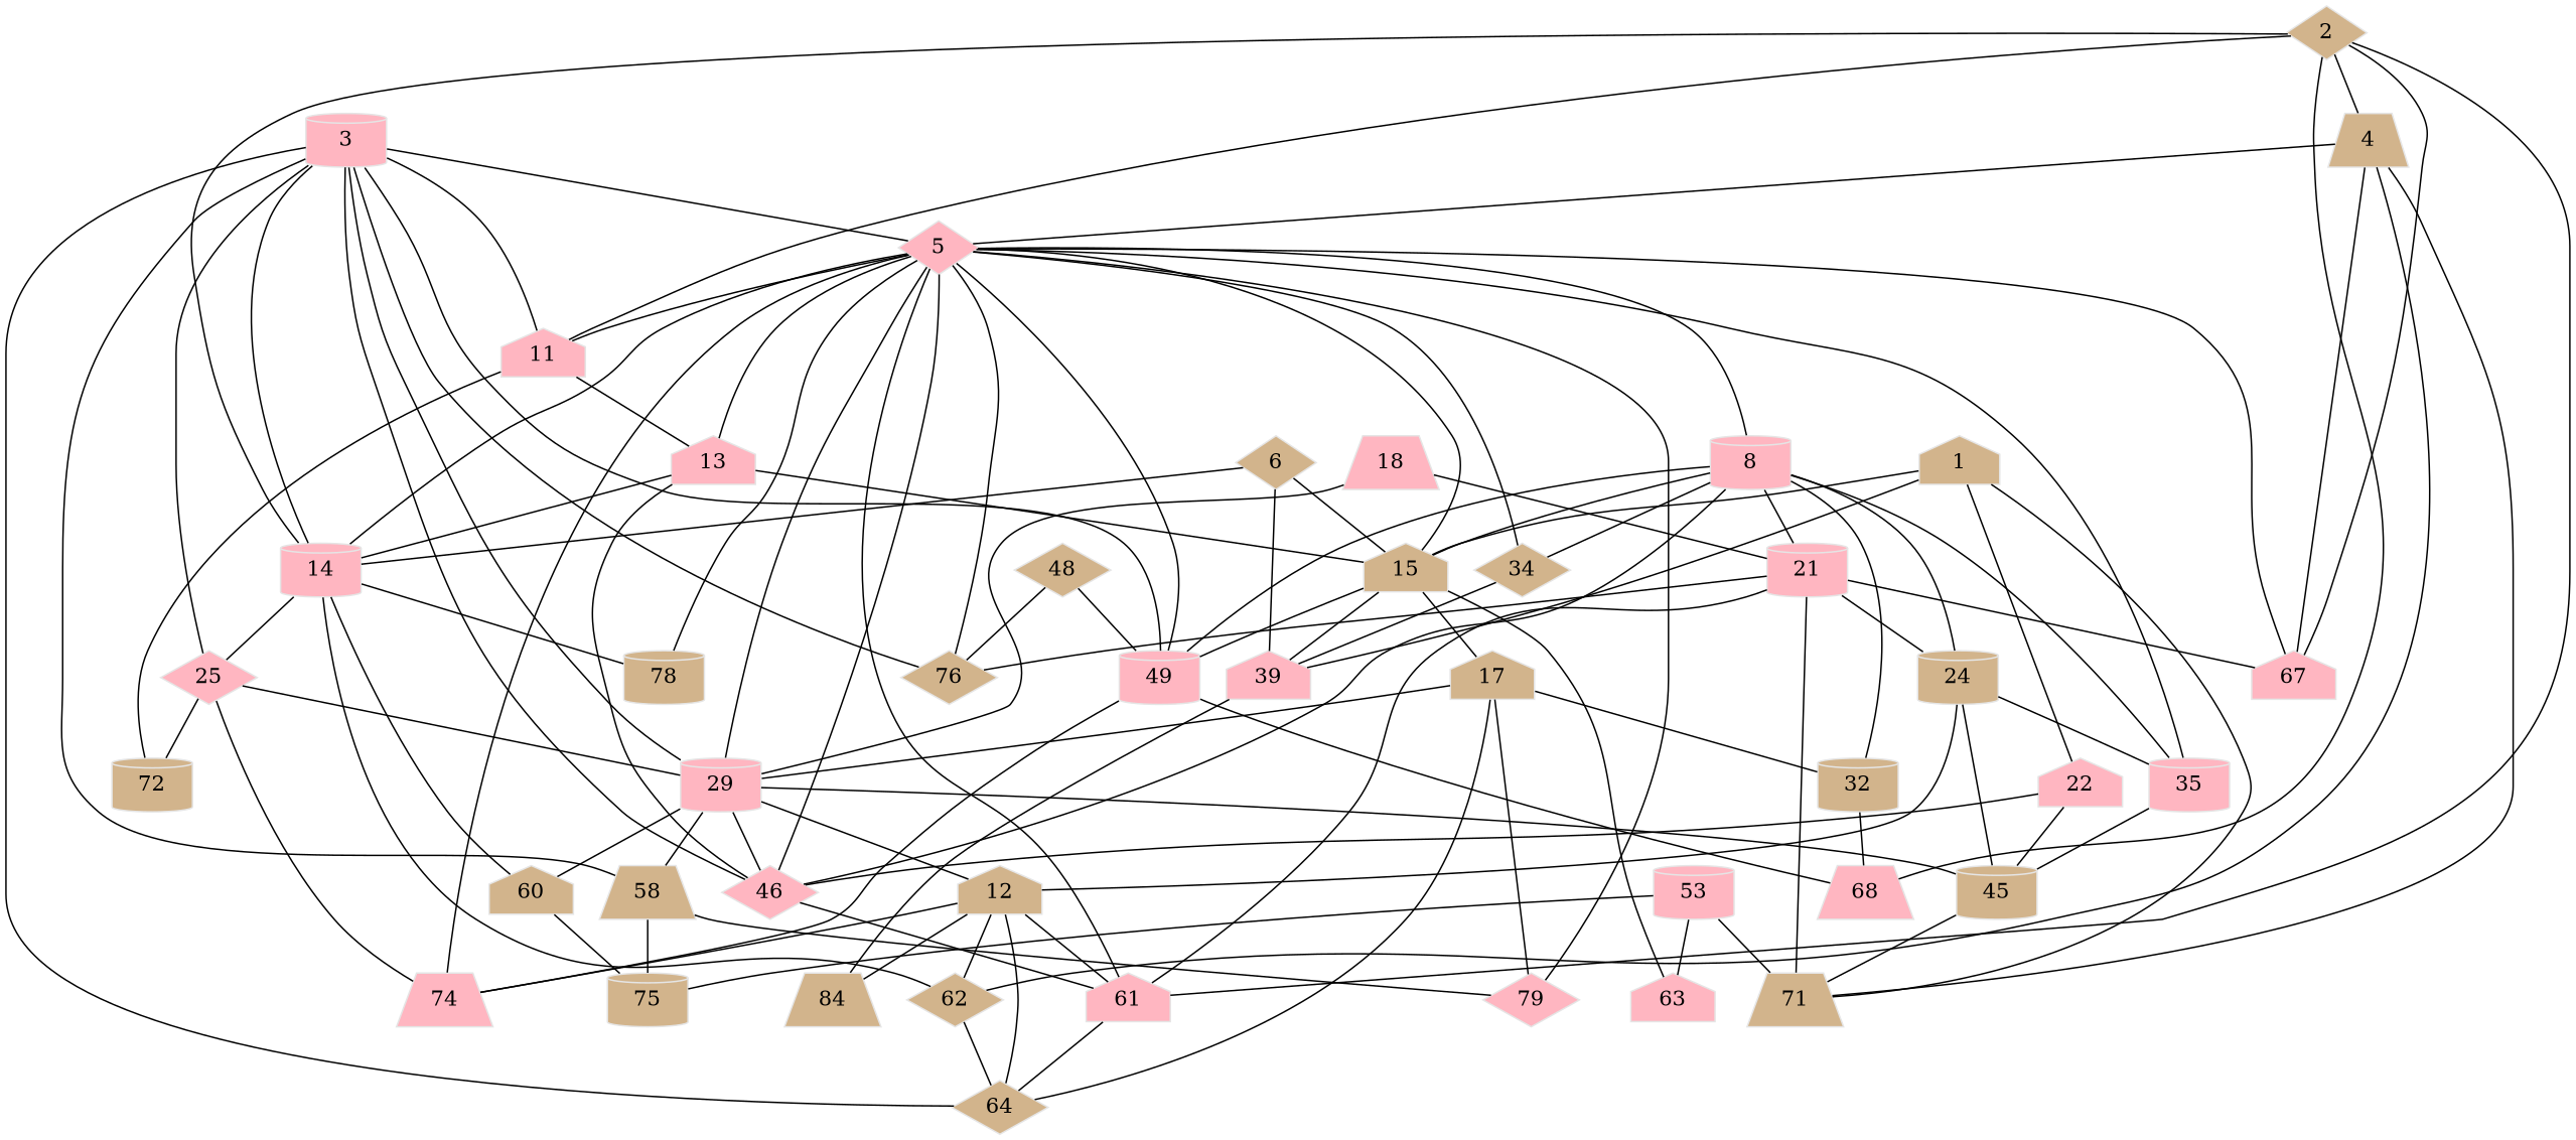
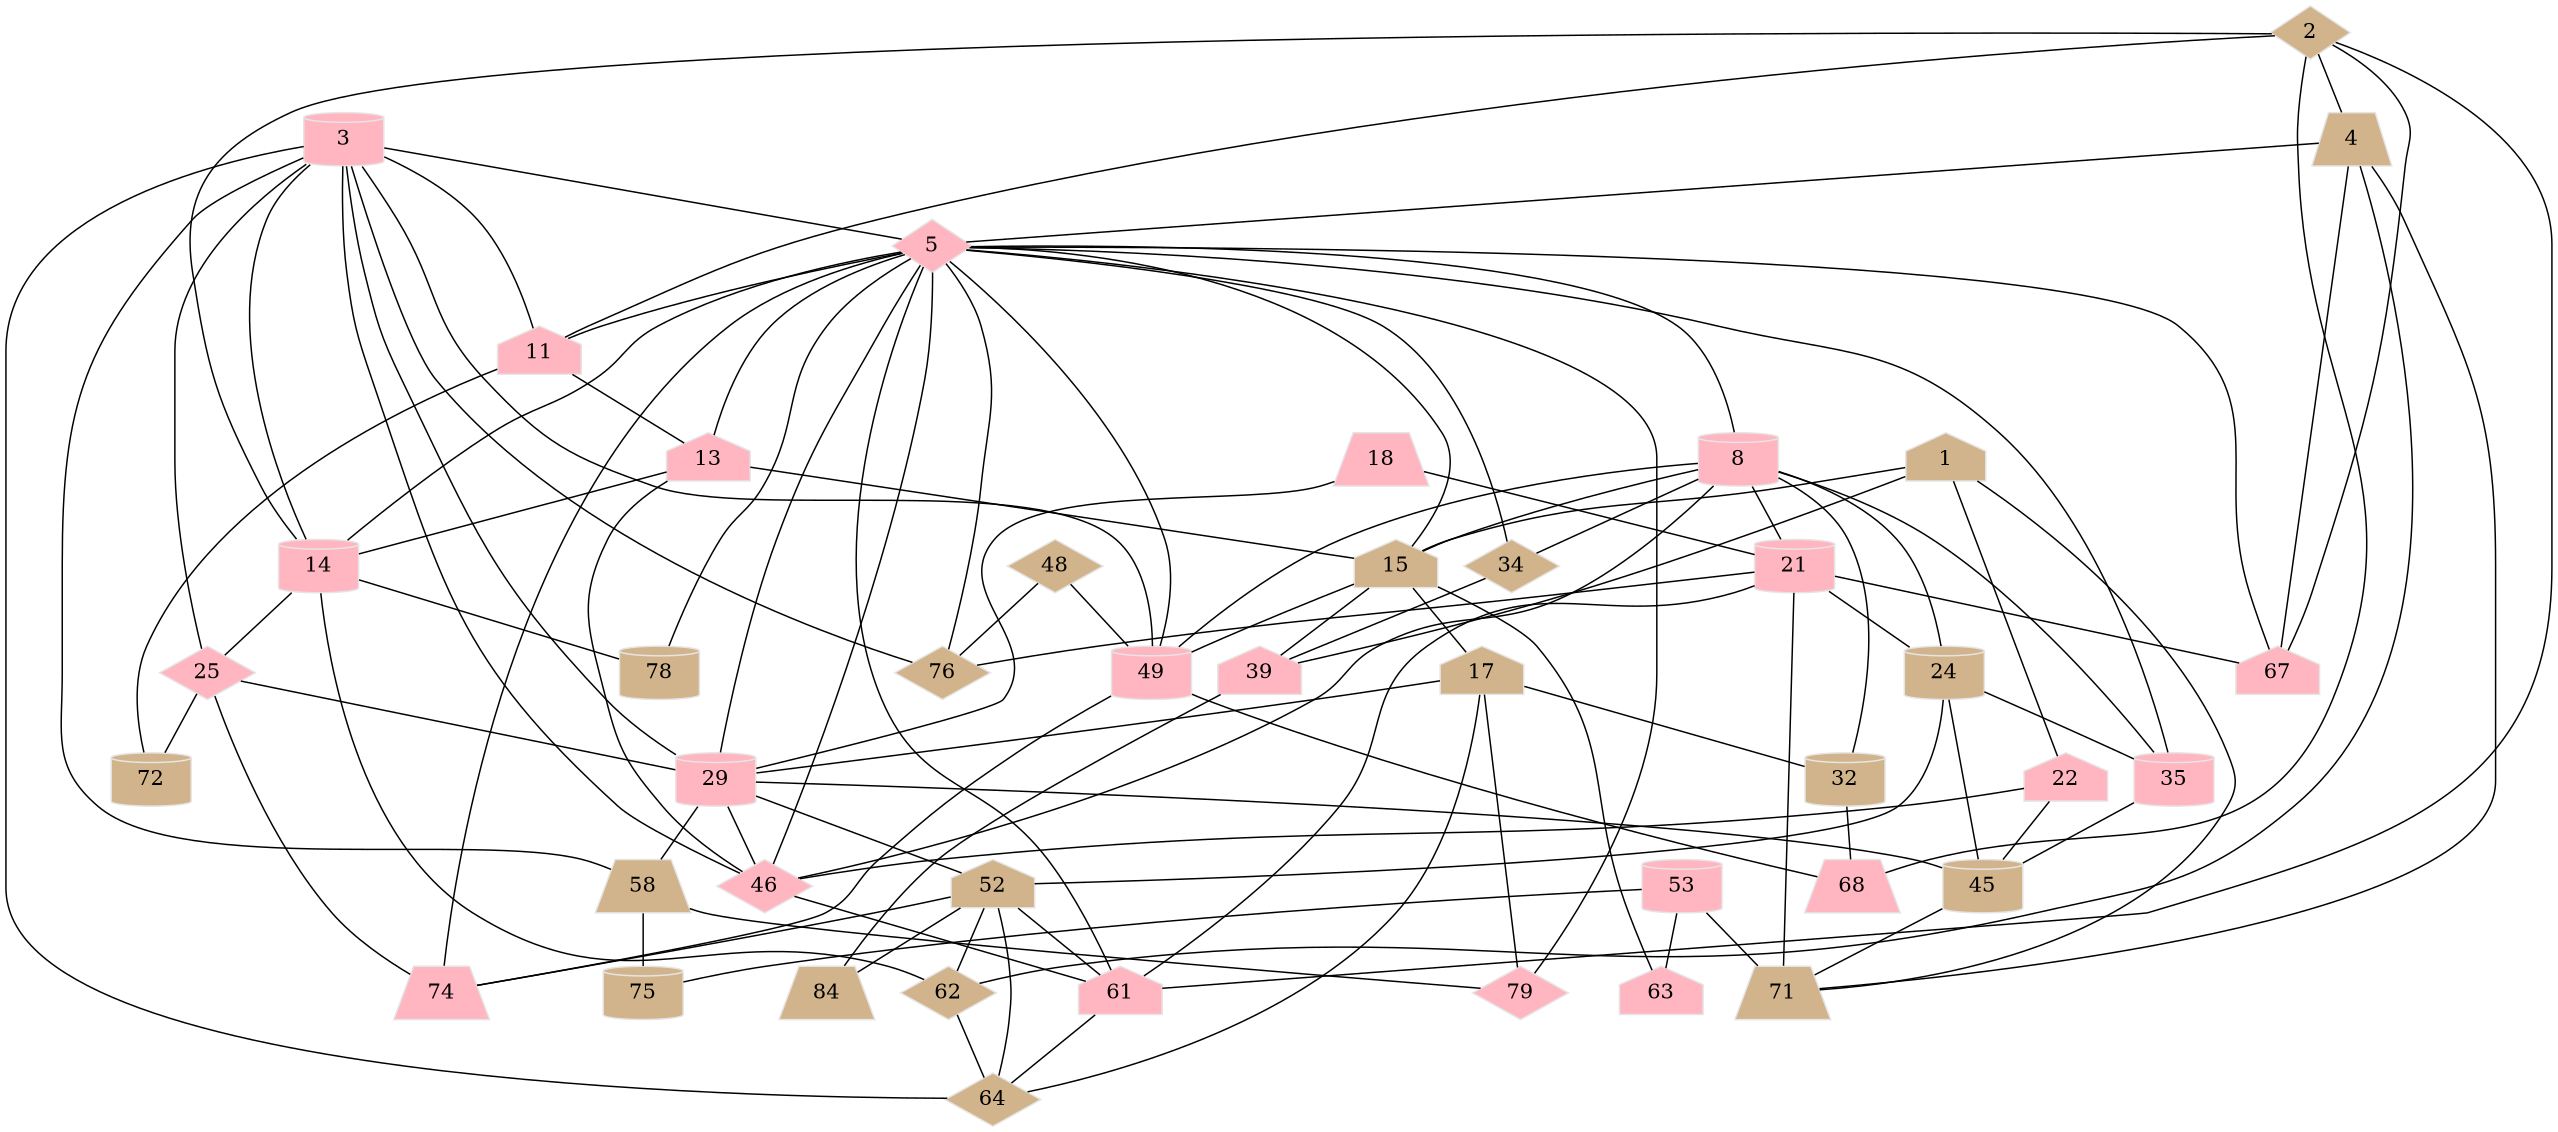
  graph {
    node [color=gray90 fillcolor=tan shape=cylinder style=filled]
    1 [shape=house super="+10"]
    15 [shape=house super="+41+36"]
    22 [fillcolor=lightpink shape=house]
    39 [fillcolor=lightpink shape=house super="+85"]
    71 [shape=trapezium]
    49 [fillcolor=lightpink super="+80"]
    17 [shape=house super="+33+69"]
    63 [fillcolor=lightpink shape=house]
    46 [fillcolor=lightpink shape=diamond]
    45 [super="+55"]
    84 [shape=trapezium]
    2 [shape=diamond super="+86+47"]
    4 [shape=trapezium super="+77"]
    11 [fillcolor=lightpink shape=house super="+48"]
    14 [fillcolor=lightpink super="+30+38"]
    61 [fillcolor=lightpink shape=house super="+88"]
    67 [fillcolor=lightpink shape=house]
    68 [fillcolor=lightpink shape=trapezium]
    5 [fillcolor=lightpink shape=diamond super="+40+57+16"]
    62 [shape=diamond]
    13 [fillcolor=lightpink shape=house super="+87"]
    72
    25 [fillcolor=lightpink shape=diamond super="+43+83"]
    78
-   60 [shape=house]
    64 [shape=diamond]
    3 [fillcolor=lightpink super="+27+7"]
    29 [fillcolor=lightpink super="+31+44+81"]
    58 [shape=trapezium]
    76 [shape=diamond]
    8 [fillcolor=lightpink super="+54+20"]
    34 [shape=diamond]
    35 [fillcolor=lightpink]
    74 [fillcolor=lightpink shape=trapezium]
    79 [fillcolor=lightpink shape=diamond]
-   52 [shape=house super="+82" label=12]
+   52 [shape=house super="+82"]
    75
    21 [fillcolor=lightpink super="+28"]
    24 [super="+70"]
    32 [super="+37"]
-   6 [shape=diamond super="+51"]
    18 [fillcolor=lightpink shape=trapezium]
    n43 [label=48 shape=diamond]
    53 [fillcolor=lightpink]
    1 -- 15
    1 -- 22
    1 -- 39
    1 -- 71
    15 -- 39
    15 -- 49
    15 -- 17
    15 -- 63
    22 -- 46
    22 -- 45
    39 -- 84
    49 -- 68
    49 -- 74
    17 -- 64
    17 -- 29
    17 -- 79
    17 -- 32
    46 -- 61
    45 -- 71
    2 -- 4
    2 -- 11
    2 -- 14
    2 -- 61
    2 -- 67
    2 -- 68
    4 -- 71
    4 -- 67
    4 -- 5
    4 -- 62
    11 -- 13
    11 -- 72
    14 -- 62
    14 -- 25
    14 -- 78
-   14 -- 60
    61 -- 64
    5 -- 15
    5 -- 49
    5 -- 46
    5 -- 11
    5 -- 14
    5 -- 61
    5 -- 67
    5 -- 13
    5 -- 78
    5 -- 29 [weight=2]
    5 -- 76
    5 -- 8 [weight=2]
    5 -- 34
    5 -- 35
    5 -- 74
    5 -- 79
    62 -- 64
    13 -- 15 [weight=2]
    13 -- 46
    13 -- 14 [weight=2]
    25 -- 72
    25 -- 29 [weight=2]
    25 -- 74
-   60 -- 75
    3 -- 49
    3 -- 46
    3 -- 11
    3 -- 14
    3 -- 5 [weight=3]
    3 -- 25
    3 -- 64 [weight=2]
    3 -- 29 [weight=2]
    3 -- 58 [weight=2]
    3 -- 76
    29 -- 46
    29 -- 45
-   29 -- 60
    29 -- 58
    29 -- 52
    58 -- 79
    58 -- 75
    8 -- 15
    8 -- 49
    8 -- 46
    8 -- 34
    8 -- 35
    8 -- 21
    8 -- 24
    8 -- 32
    34 -- 39
    35 -- 45
    52 -- 84
    52 -- 61
    52 -- 62
    52 -- 64
    52 -- 74
    21 -- 71 [weight=2]
    21 -- 61
    21 -- 67
    21 -- 76
    21 -- 24
    24 -- 45 [weight=2]
    24 -- 35
    24 -- 52
    32 -- 68
-   6 -- 15
-   6 -- 39
-   6 -- 14
    18 -- 29
    18 -- 21
    n43 -- 49
    n43 -- 76
    53 -- 71
    53 -- 63
    53 -- 75
  }
